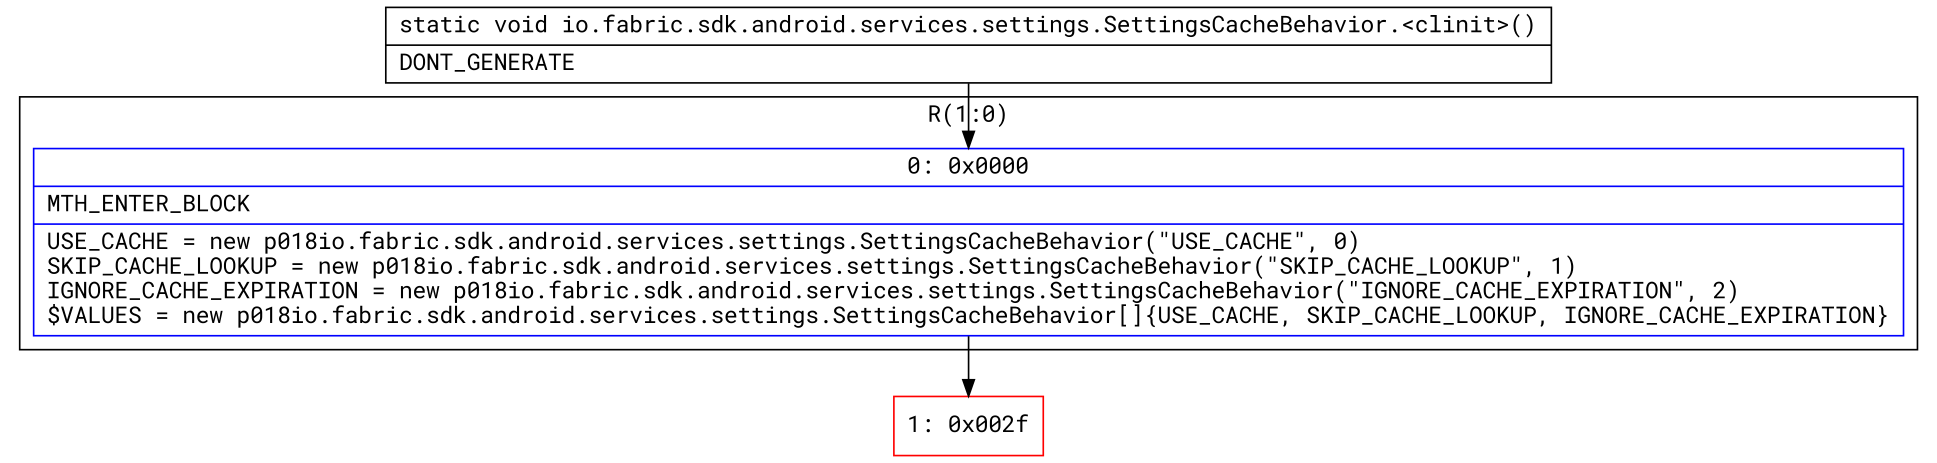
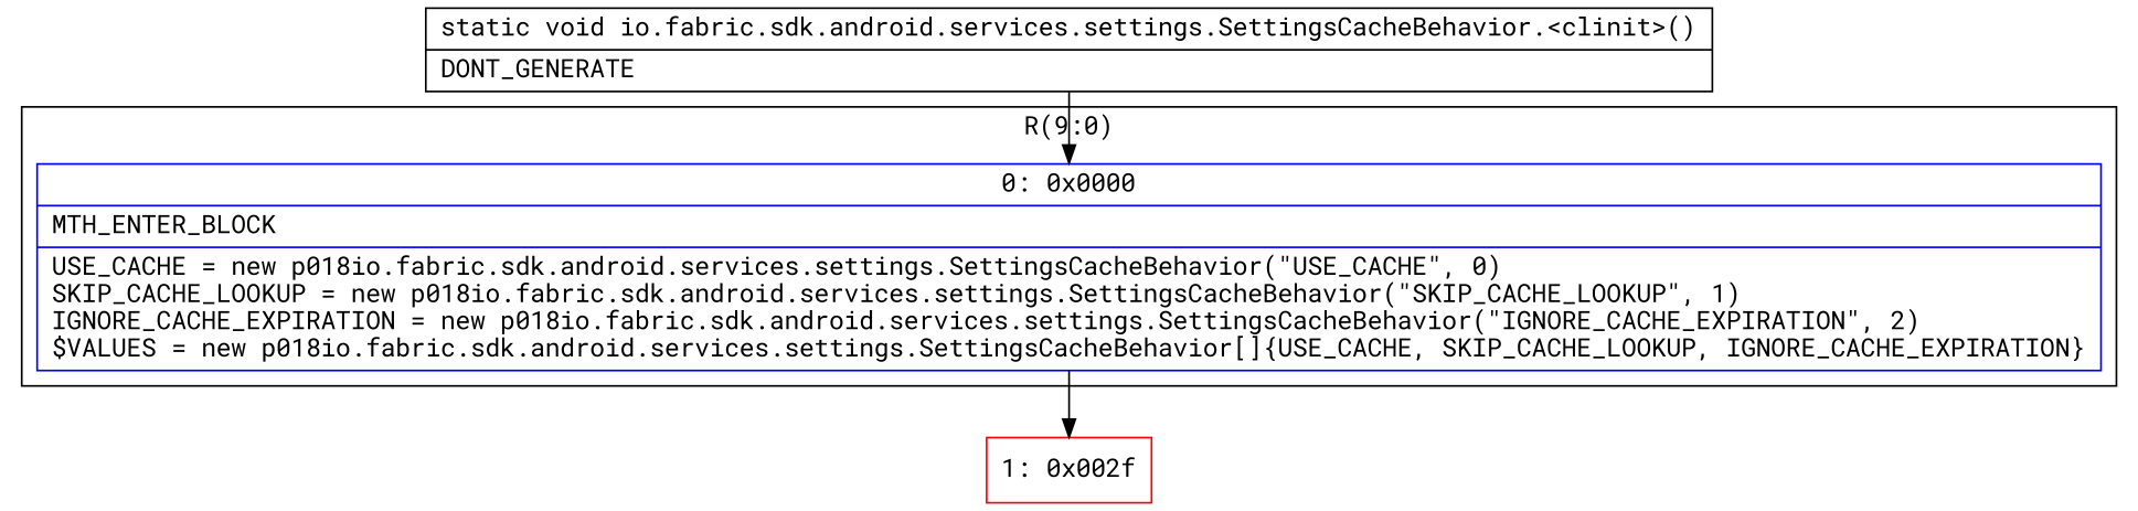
  digraph {
    fontname="Roboto Mono"
    node [shape=record fontname="Roboto Mono"]
    edge [fontname="Roboto Mono"]
    n1 [color=blue label="{0\:\ 0x0000|MTH_ENTER_BLOCK\l|USE_CACHE = new p018io.fabric.sdk.android.services.settings.SettingsCacheBehavior(\"USE_CACHE\", 0)\lSKIP_CACHE_LOOKUP = new p018io.fabric.sdk.android.services.settings.SettingsCacheBehavior(\"SKIP_CACHE_LOOKUP\", 1)\lIGNORE_CACHE_EXPIRATION = new p018io.fabric.sdk.android.services.settings.SettingsCacheBehavior(\"IGNORE_CACHE_EXPIRATION\", 2)\l$VALUES = new p018io.fabric.sdk.android.services.settings.SettingsCacheBehavior[]\{USE_CACHE, SKIP_CACHE_LOOKUP, IGNORE_CACHE_EXPIRATION\}\l}"]
    n2 [color=red label="{1\:\ 0x002f}"]
    n3 [label="{static void io.fabric.sdk.android.services.settings.SettingsCacheBehavior.\<clinit\>()  | DONT_GENERATE\l}"]
    subgraph cluster_1 {
-     label="R(1:0)"
+     label="R(9:0)"
      n1
    }
    n1 -> n2
    n3 -> n1
  }
